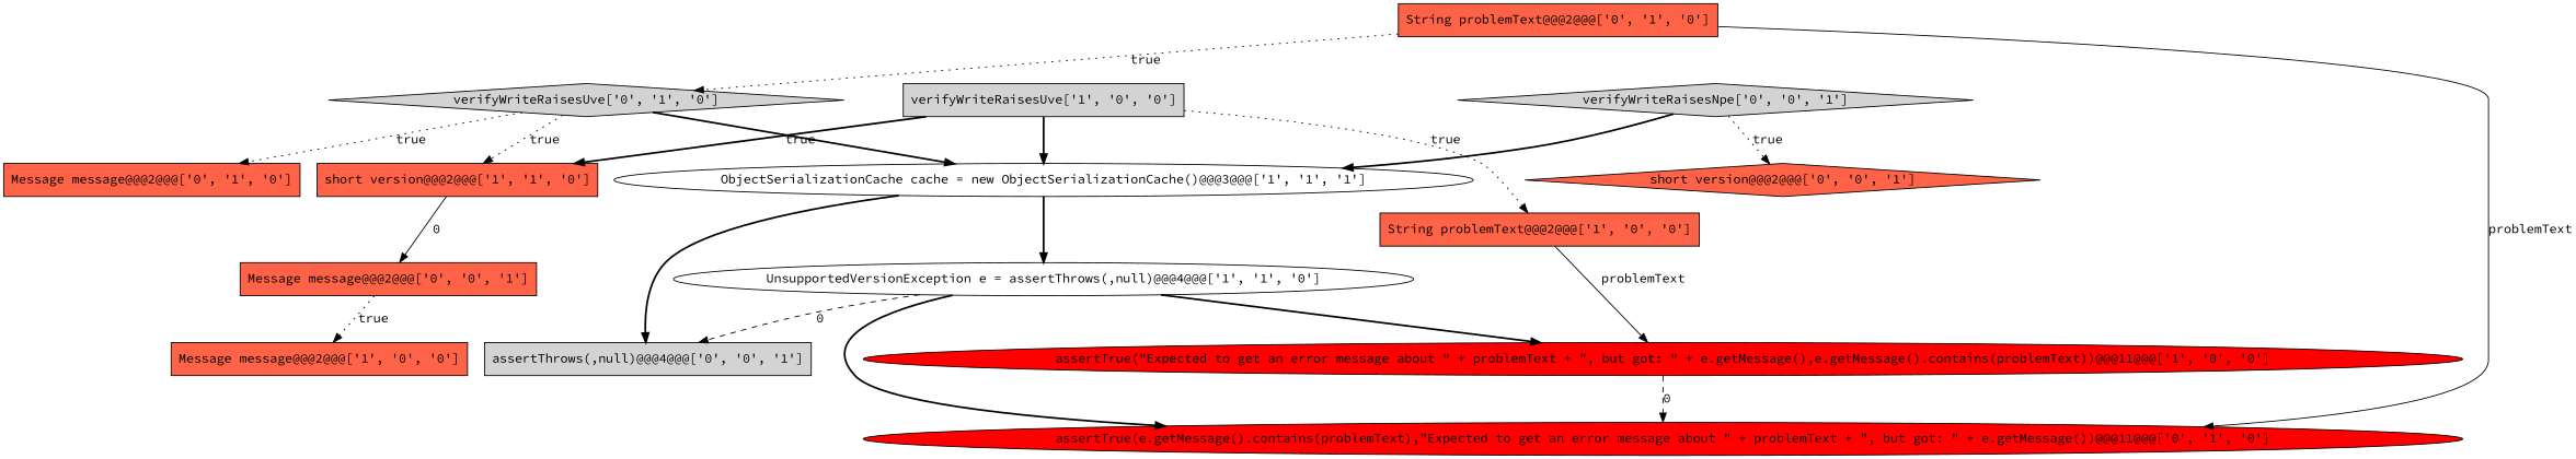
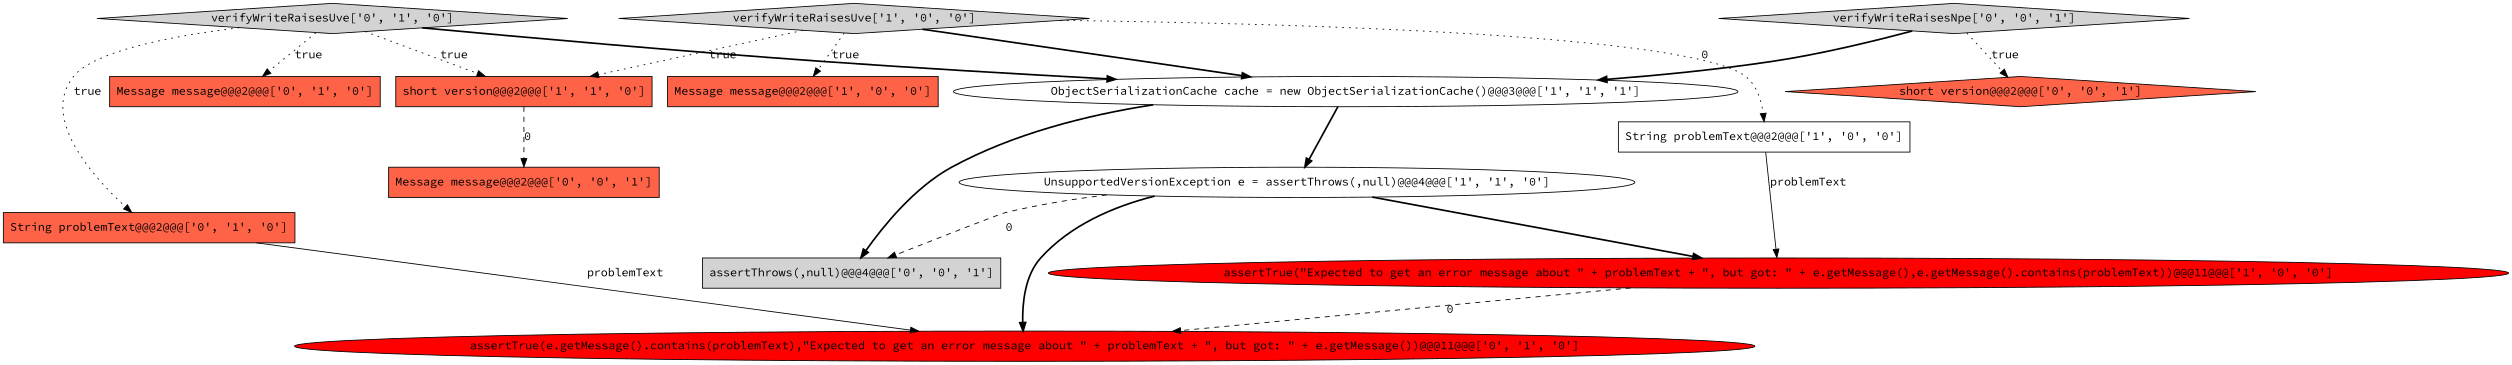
  digraph {
    fontname="Source Code Pro"
    node [fillcolor=tomato fontname="Source Code Pro" shape=box style=filled]
    edge [fontname="Source Code Pro" style=bold]
    n1 [label="short version@@@2@@@['1', '1', '0']"]
    n2 [label="Message message@@@2@@@['0', '0', '1']"]
    n3 [label="Message message@@@2@@@['1', '0', '0']"]
    n4 [fillcolor=white label="UnsupportedVersionException e = assertThrows(,null)@@@4@@@['1', '1', '0']" shape=ellipse]
    n5 [fillcolor=red label="assertTrue(e.getMessage().contains(problemText),\"Expected to get an error message about \" + problemText + \", but got: \" + e.getMessage())@@@11@@@['0', '1', '0']" shape=ellipse]
    n6 [fillcolor=lightgray label="assertThrows(,null)@@@4@@@['0', '0', '1']"]
    n7 [fillcolor=red label="assertTrue(\"Expected to get an error message about \" + problemText + \", but got: \" + e.getMessage(),e.getMessage().contains(problemText))@@@11@@@['1', '0', '0']" shape=ellipse]
    n8 [fillcolor=white label="ObjectSerializationCache cache = new ObjectSerializationCache()@@@3@@@['1', '1', '1']" shape=ellipse]
    n9 [label="String problemText@@@2@@@['0', '1', '0']"]
    n10 [label="short version@@@2@@@['0', '0', '1']" shape=diamond]
    n11 [fillcolor=lightgray label="verifyWriteRaisesUve['0', '1', '0']" shape=diamond]
    n12 [label="Message message@@@2@@@['0', '1', '0']"]
    n13 [fillcolor=lightgray label="verifyWriteRaisesNpe['0', '0', '1']" shape=diamond]
-   n14 [fillcolor=lightgray label="verifyWriteRaisesUve['1', '0', '0']"]
-   n15 [label="String problemText@@@2@@@['1', '0', '0']"]
-   n1 -> n2 [label=0 style=solid]
+   n14 [fillcolor=lightgray label="verifyWriteRaisesUve['1', '0', '0']" shape=diamond]
+   n15 [fillcolor=white label="String problemText@@@2@@@['1', '0', '0']"]
+   n1 -> n2 [label=0 style=dashed]
    n4 -> n5
    n4 -> n6 [label=0 style=dashed]
    n4 -> n7
    n7 -> n5 [label=0 style=dashed]
    n8 -> n4
    n8 -> n6
    n9 -> n5 [label=problemText style=solid]
    n11 -> n1 [label=true style=dotted]
    n11 -> n8
-   n9 -> n11 [label=true style=dotted]
+   n11 -> n9 [label=true style=dotted]
    n11 -> n12 [label=true style=dotted]
    n13 -> n8
    n13 -> n10 [label=true style=dotted]
-   n14 -> n1 [label=true]
-   n2 -> n3 [label=true style=dotted]
+   n14 -> n1 [label=true style=dotted]
+   n14 -> n3 [label=true style=dotted]
    n14 -> n8
-   n14 -> n15 [label=true style=dotted]
+   n14 -> n15 [label=0 style=dotted]
    n15 -> n7 [label=problemText style=solid]
  }
